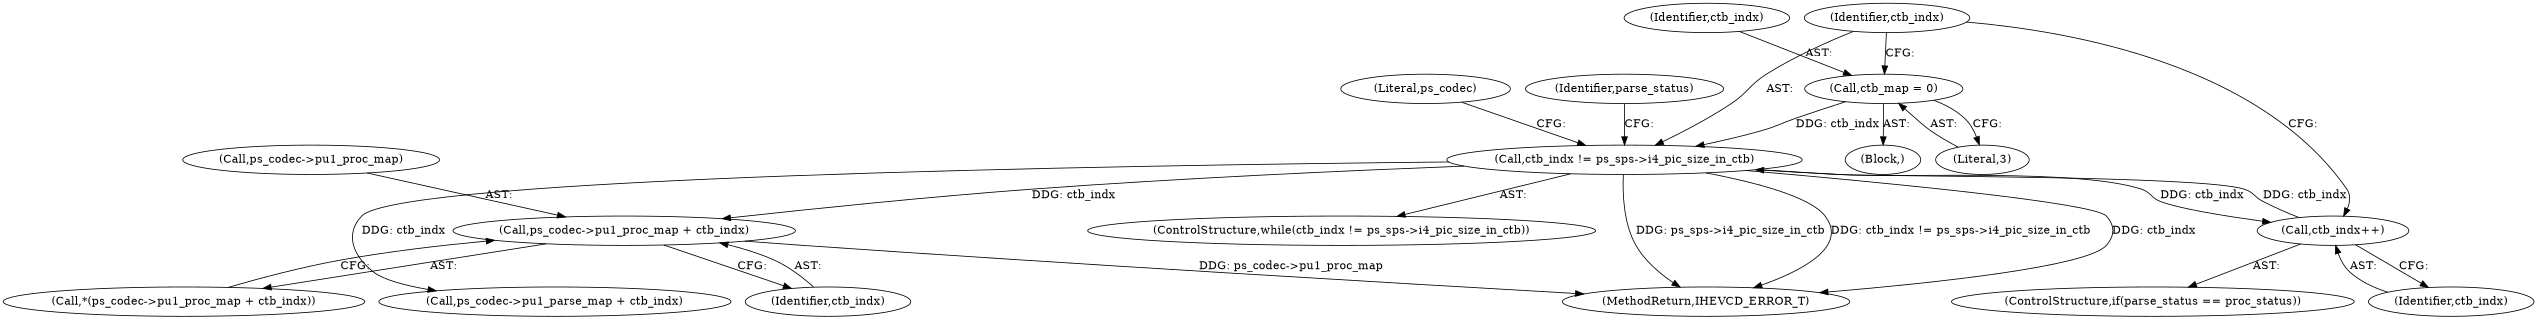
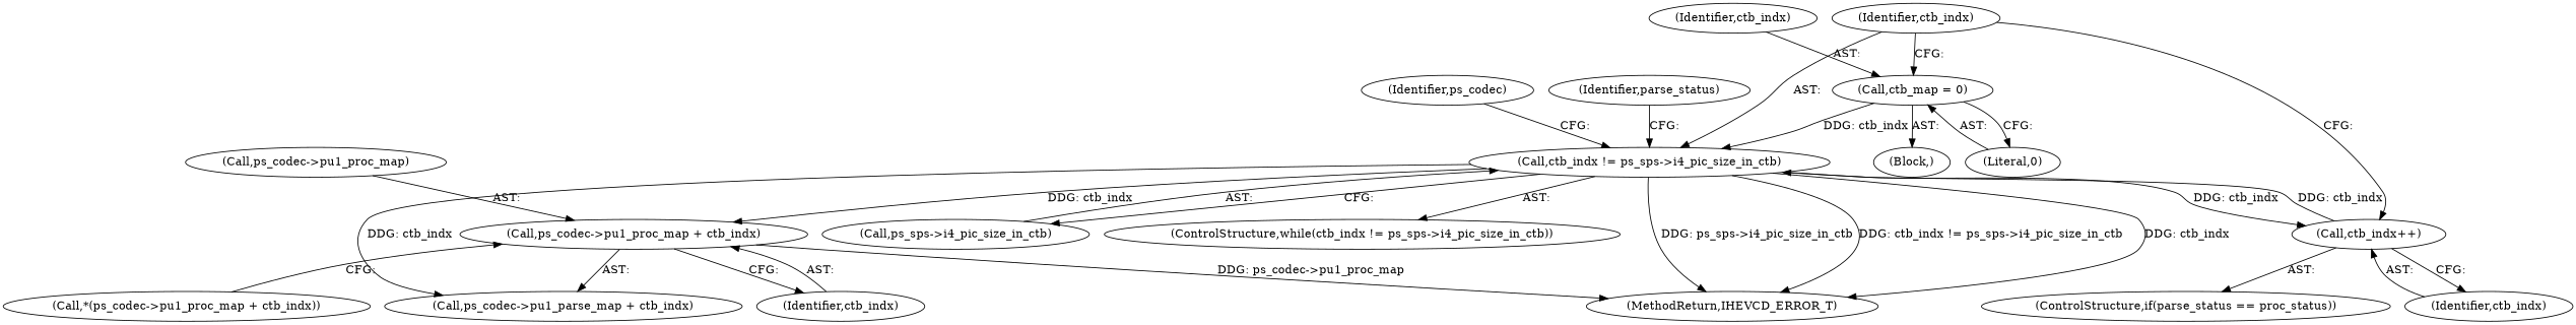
  digraph {
    n1 [label="(Call,ps_codec->pu1_proc_map + ctb_indx)"]
    n2 [label="(Identifier,ctb_indx)"]
    n3 [label="(MethodReturn,IHEVCD_ERROR_T)"]
    n4 [label="(Call,*(ps_codec->pu1_proc_map + ctb_indx))"]
    n5 [label="(Call,ctb_indx != ps_sps->i4_pic_size_in_ctb)"]
    n6 [label="(Call,ctb_indx++)"]
+   n7 [label="(Call,ps_sps->i4_pic_size_in_ctb)"]
    n8 [label="(ControlStructure,while(ctb_indx != ps_sps->i4_pic_size_in_ctb))"]
    n9 [label="(Call,ps_codec->pu1_parse_map + ctb_indx)"]
    n10 [label="(ControlStructure,if(parse_status == proc_status))"]
    n11 [label="(Identifier,ctb_indx)"]
    n12 [label="(Call,ctb_map = 0)"]
    n13 [label="(Block,)"]
-   n14 [label="(Literal,3)"]
+   n14 [label="(Literal,0)"]
    n15 [label="(Identifier,parse_status)"]
-   n16 [label="(Literal,ps_codec)"]
+   n16 [label="(Identifier,ps_codec)"]
    n17 [label="(Identifier,ctb_indx)"]
    n18 [label="(Identifier,ctb_indx)"]
    n19 [label="(Call,ps_codec->pu1_proc_map)"]
    n1 -> n2 [label="CFG: "]
    n1 -> n3 [label="DDG: ps_codec->pu1_proc_map"]
-   n1 -> n4 [label="AST: "]
+   n1 -> n9 [label="AST: "]
    n2 -> n1 [label="AST: "]
    n4 -> n1 [label="CFG: "]
    n5 -> n1 [label="DDG: ctb_indx"]
    n5 -> n3 [label="DDG: ctb_indx"]
    n5 -> n3 [label="DDG: ps_sps->i4_pic_size_in_ctb"]
    n5 -> n3 [label="DDG: ctb_indx != ps_sps->i4_pic_size_in_ctb"]
    n5 -> n6 [label="DDG: ctb_indx"]
+   n5 -> n7 [label="CFG: "]
    n5 -> n8 [label="AST: "]
    n5 -> n9 [label="DDG: ctb_indx"]
    n6 -> n5 [label="DDG: ctb_indx"]
    n6 -> n10 [label="AST: "]
    n6 -> n11 [label="CFG: "]
+   n7 -> n5 [label="AST: "]
    n11 -> n6 [label="AST: "]
    n12 -> n5 [label="DDG: ctb_indx"]
    n12 -> n13 [label="AST: "]
    n12 -> n14 [label="CFG: "]
    n14 -> n12 [label="AST: "]
    n15 -> n5 [label="CFG: "]
    n16 -> n5 [label="CFG: "]
    n17 -> n12 [label="AST: "]
    n18 -> n5 [label="AST: "]
    n18 -> n6 [label="CFG: "]
    n18 -> n12 [label="CFG: "]
    n19 -> n1 [label="AST: "]
  }
